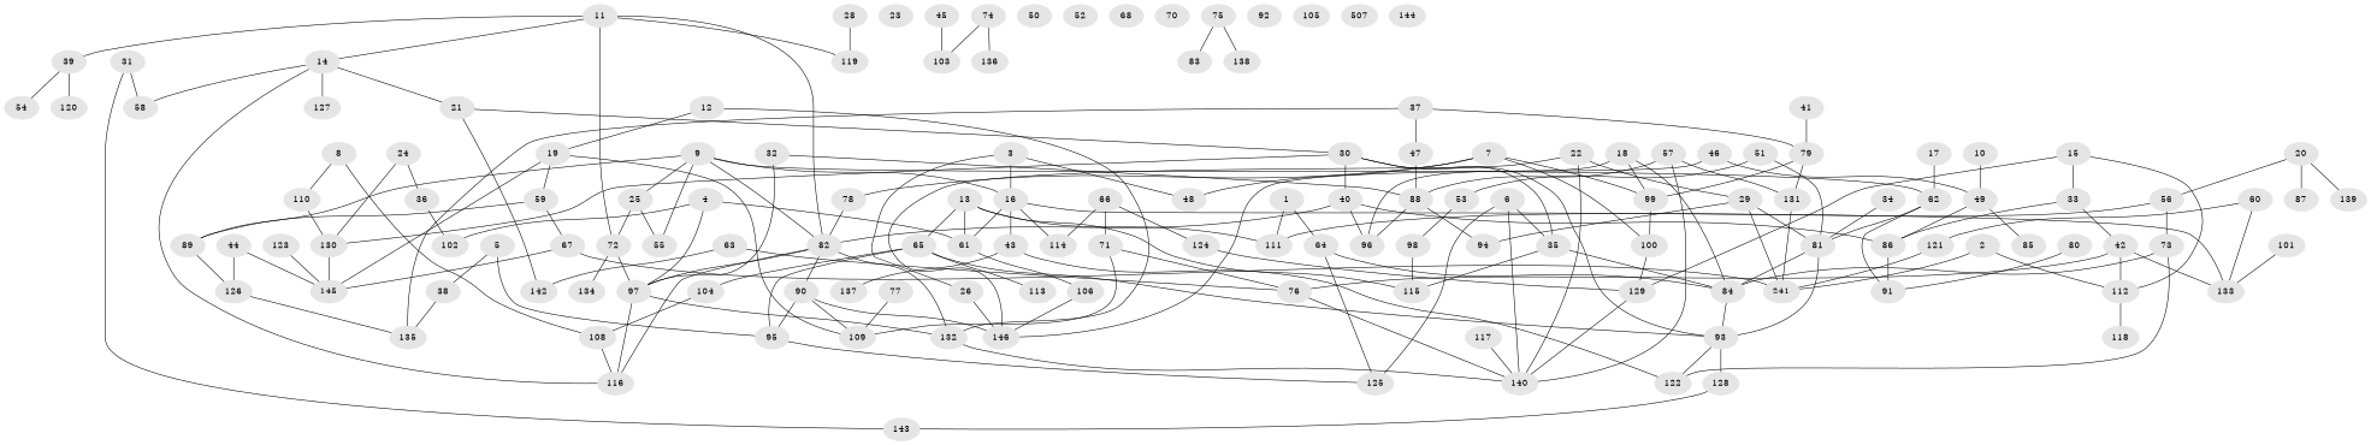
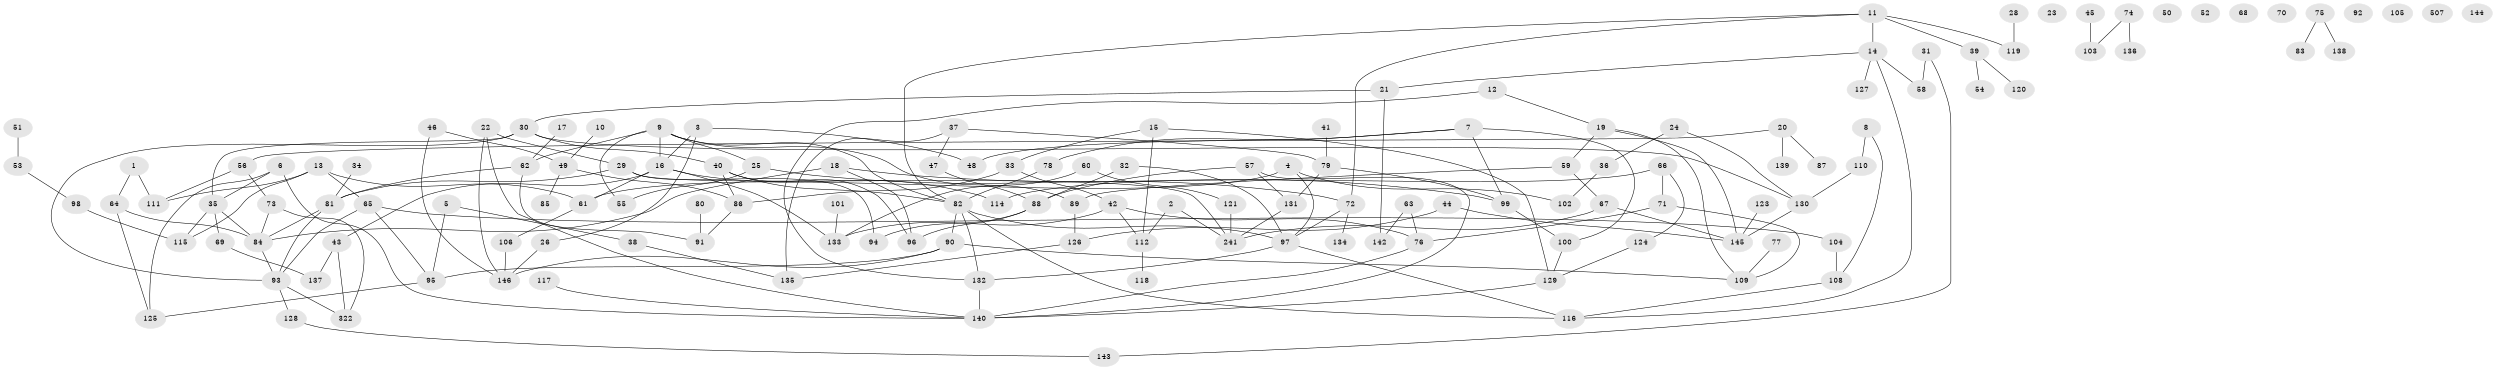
  graph {
    node [color=gray90 style=filled]
    1
    64
    111
    125
    84
    2
    112
    n8 [label=241]
    118
    3
    16
    26
    48
    61
    43
    114
    133
    146
    4
    97
    102
    106
    132
    116
    5
    38
    95
    135
    6
    35
    140
    115
+   69
    7
    78
    99
    100
    82
    129
    8
    108
    110
    130
    9
    25
    55
    62
    89
    72
    81
    91
    90
    126
    10
    49
    86
    85
    11
    14
    39
    119
    21
    58
    127
    54
    120
    134
    12
    19
    59
    109
    145
    13
    65
    93
    104
-   113
    30
    142
    15
    33
    42
-   122
+   122 [label=322]
    137
    17
    18
    96
    67
    20
    56
    87
    139
    73
    40
    22
    29
    94
    23
    24
    36
    123
    28
    31
    143
    32
    88
    76
    34
    37
    47
    79
    131
    41
    44
    45
    103
    46
    50
    51
    53
    98
    52
    57
    60
    121
    63
    128
    66
    71
    124
    68
    70
    74
    136
    75
    83
    138
    77
    80
    92
    101
    105
    n143 [label=507]
    117
    144
    1 -- 64
    1 -- 111
    64 -- 125
    64 -- 84
    84 -- 93
    2 -- 112
    2 -- n8
    112 -- 118
    3 -- 16
    3 -- 26
    3 -- 48
    16 -- 61
    16 -- 43
    16 -- 114
    16 -- 133
    26 -- 146
    61 -- 106
    43 -- 122
    43 -- 137
    4 -- 61
    4 -- 97
    4 -- 102
    97 -- 132
    97 -- 116
    106 -- 146
    132 -- 140
    5 -- 38
    5 -- 95
    38 -- 135
    95 -- 125
    6 -- 125
    6 -- 35
    6 -- 140
    35 -- 84
    35 -- 115
+   35 -- 69
+   69 -- 137
    7 -- 48
    7 -- 78
    7 -- 99
    7 -- 100
    78 -- 82
    99 -- 100
    100 -- 129
    82 -- 97
    82 -- 132
    82 -- 116
    82 -- 90
    129 -- 140
    8 -- 108
    8 -- 110
    108 -- 116
    110 -- 130
    130 -- 145
    9 -- 16
    9 -- 82
    9 -- 25
    9 -- 55
    9 -- 62
    9 -- 89
    25 -- 55
    25 -- 72
    62 -- 81
    62 -- 91
    89 -- 126
    72 -- 97
    72 -- 134
    81 -- 84
    81 -- 93
    90 -- 146
    90 -- 95
    90 -- 109
    126 -- 135
    10 -- 49
    49 -- 86
    49 -- 85
    86 -- 91
    11 -- 82
    11 -- 72
    11 -- 14
    11 -- 39
    11 -- 119
    14 -- 116
    14 -- 21
    14 -- 58
    14 -- 127
    39 -- 54
    39 -- 120
    21 -- 30
    21 -- 142
    12 -- 132
    12 -- 19
    19 -- 59
    19 -- 109
    19 -- 145
    59 -- 89
    59 -- 67
    13 -- 111
    13 -- 61
    13 -- 115
    13 -- 65
    65 -- 95
    65 -- 93
    65 -- 104
-   65 -- 113
    93 -- 122
    93 -- 128
    104 -- 108
    30 -- 35
    30 -- 130
    30 -- 93
    30 -- 40
    15 -- 112
    15 -- 129
    15 -- 33
    33 -- 86
    33 -- 42
    42 -- 112
    42 -- 133
    42 -- 76
    17 -- 62
    18 -- 84
    18 -- 99
    18 -- 96
    67 -- n8
    67 -- 145
    20 -- 56
    20 -- 87
    20 -- 139
    56 -- 111
    56 -- 73
    73 -- 84
    73 -- 122
    40 -- 82
    40 -- 86
    40 -- 96
    22 -- 146
    22 -- 140
    22 -- 29
    29 -- n8
    29 -- 81
    29 -- 94
    24 -- 130
    24 -- 36
    36 -- 102
    123 -- 145
    28 -- 119
    31 -- 58
    31 -- 143
    32 -- 97
    32 -- 88
    88 -- 96
    88 -- 94
    76 -- 140
    34 -- 81
    37 -- 135
    37 -- 47
    37 -- 79
    47 -- 88
    79 -- 99
    79 -- 131
    131 -- n8
    41 -- 79
    44 -- 126
    44 -- 145
    45 -- 103
    46 -- 146
    46 -- 49
-   51 -- 81
    51 -- 53
    53 -- 98
    98 -- 115
    57 -- 140
    57 -- 88
    57 -- 131
    60 -- 133
    60 -- 121
    121 -- n8
    63 -- 142
    63 -- 76
    128 -- 143
    66 -- 114
    66 -- 71
    66 -- 124
    71 -- 109
    71 -- 76
    124 -- 129
    74 -- 103
    74 -- 136
    75 -- 83
    75 -- 138
    77 -- 109
    80 -- 91
    101 -- 133
    117 -- 140
  }
